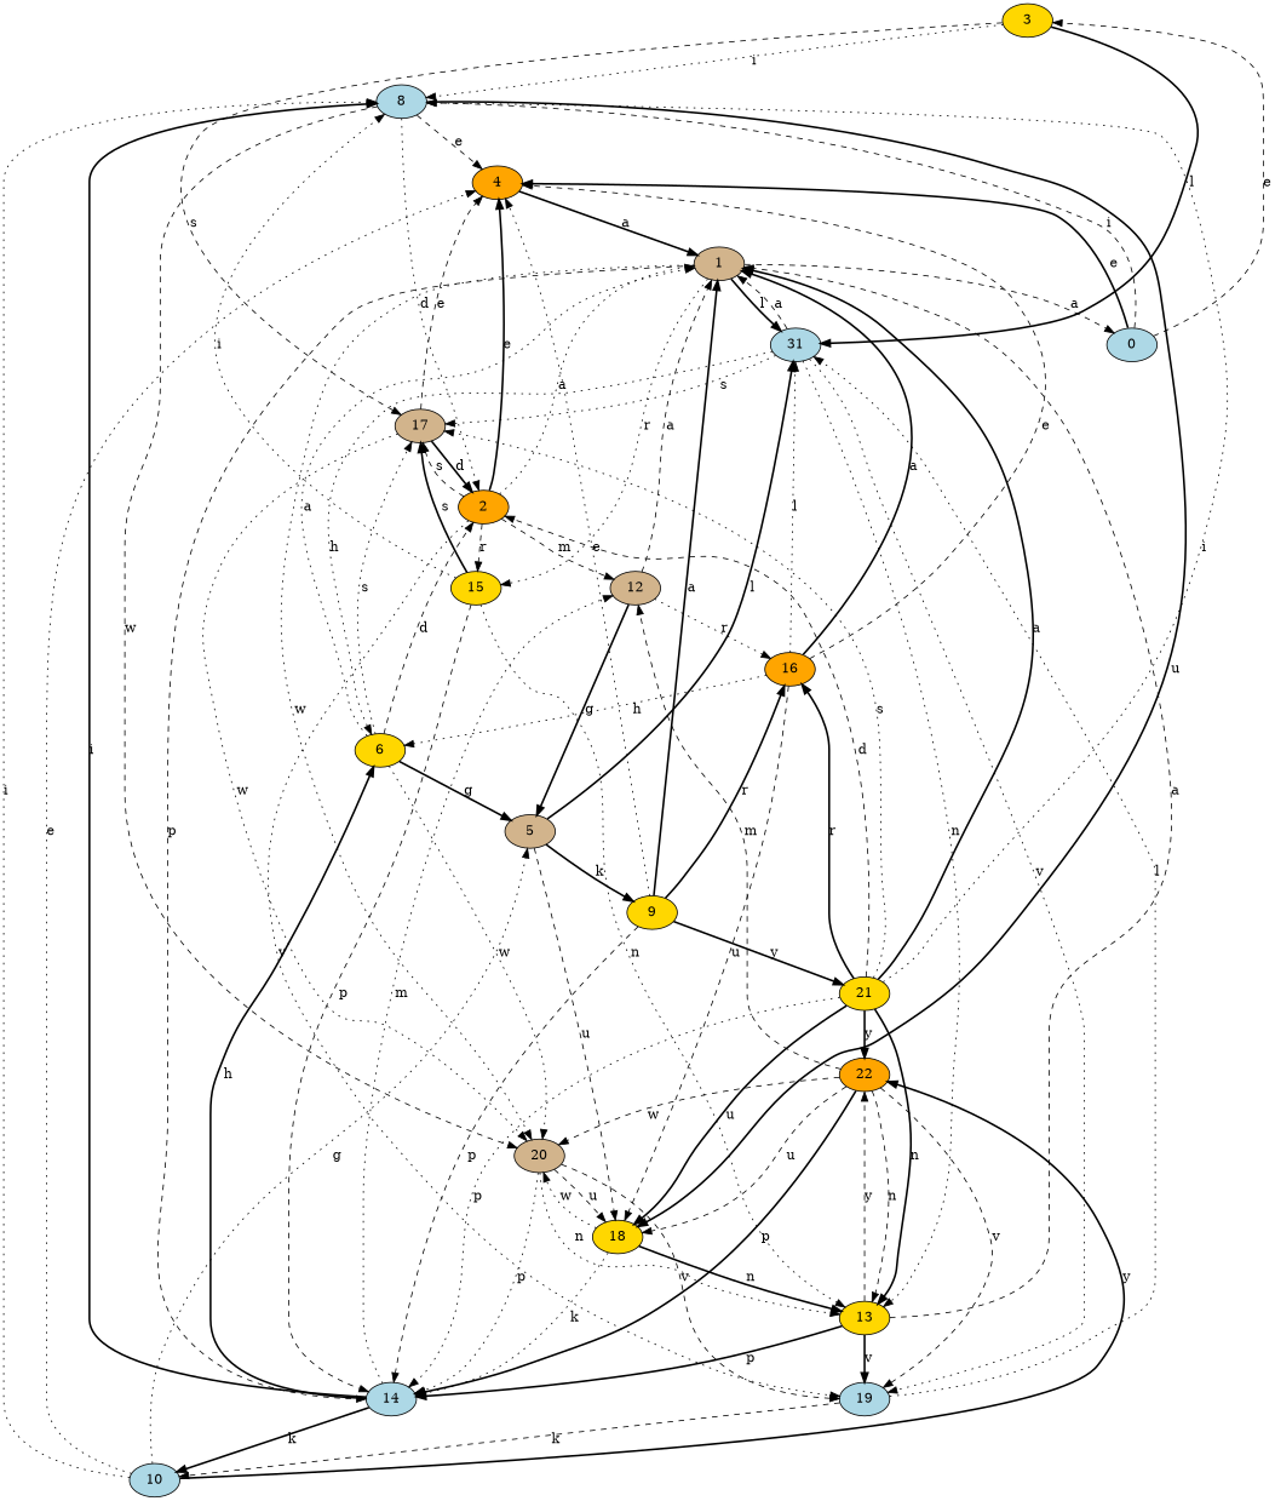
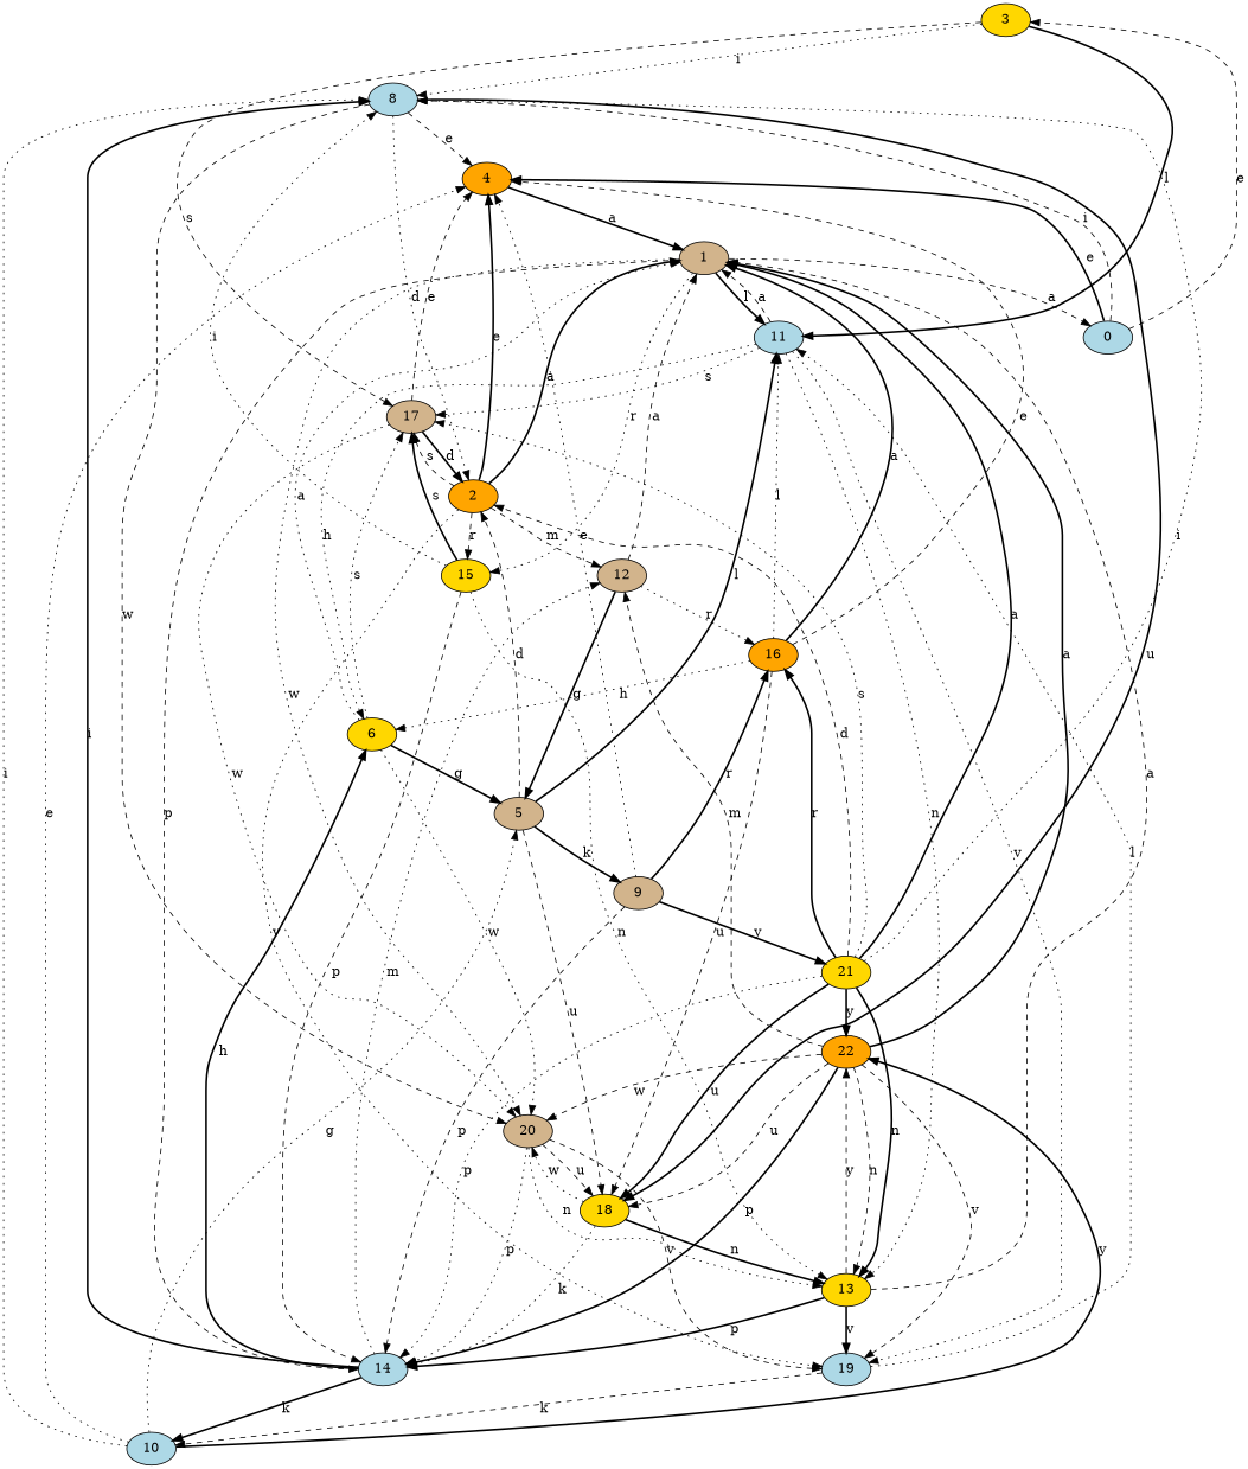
  strict digraph {
    node [fillcolor=gold style=filled]
    edge [style=dotted]
    3
    0 [fillcolor=lightblue]
    4 [fillcolor=orange]
    8 [fillcolor=lightblue]
-   11 [fillcolor=lightblue label=31]
+   11 [fillcolor=lightblue]
    17 [fillcolor=tan]
    1 [fillcolor=tan]
    20 [fillcolor=tan]
    2 [fillcolor=orange]
    18
    14 [fillcolor=lightblue]
    15
    19 [fillcolor=lightblue]
    6
    13
    12 [fillcolor=tan]
    10 [fillcolor=lightblue]
    5 [fillcolor=tan]
    16 [fillcolor=orange]
-   9
+   9 [fillcolor=tan]
    21
    22 [fillcolor=orange]
    3 -> 8 [label=i]
    3 -> 11 [label=l style=bold]
    3 -> 17 [label=s style=dashed]
    0 -> 3 [label=e style=dashed]
    0 -> 4 [label=e style=bold]
    0 -> 8 [label=i style=dashed]
    4 -> 1 [label=a style=bold]
    8 -> 4 [label=e style=dashed]
    8 -> 20 [label=w style=dashed]
    8 -> 2 [label=d]
    8 -> 18 [label=u style=bold]
    11 -> 17 [label=s]
    11 -> 1 [label=a style=dashed]
    11 -> 19 [label=v]
    11 -> 6 [label=h]
    11 -> 13 [label=n]
    17 -> 4 [label=e style=dashed]
    17 -> 20 [label=w]
    17 -> 2 [label=d style=bold]
    1 -> 0 [label=a style=dashed]
    1 -> 11 [label=l style=bold]
    1 -> 20 [label=w]
    1 -> 14 [label=p style=dashed]
    1 -> 15 [label=r]
    20 -> 18 [label=u style=dashed]
    20 -> 14 [label=p]
    20 -> 19 [label=v style=dashed]
    20 -> 13 [label=n]
    2 -> 4 [label=e style=bold]
    2 -> 17 [label=s style=dashed]
-   2 -> 1 [label=a]
+   2 -> 1 [label=a style=bold]
    2 -> 15 [label=r style=dashed]
    2 -> 19 [label=v]
    2 -> 12 [label=m style=dashed]
    18 -> 20 [label=w]
    18 -> 14 [label=k]
    18 -> 13 [label=n style=bold]
    14 -> 8 [label=i style=bold]
    14 -> 6 [label=h style=bold]
    14 -> 12 [label=m]
    14 -> 10 [label=k style=bold]
    15 -> 8 [label=i]
    15 -> 17 [label=s style=bold]
    15 -> 14 [label=p style=dashed]
    15 -> 13 [label=n]
    19 -> 11 [label=l]
    19 -> 10 [label=k style=dashed]
    6 -> 17 [label=s]
    6 -> 1 [label=a]
    6 -> 20 [label=w]
    6 -> 5 [label=g style=bold]
    13 -> 1 [label=a style=dashed]
    13 -> 14 [label=p style=bold]
    13 -> 19 [label=v style=bold]
    13 -> 22 [label=y style=dashed]
    12 -> 1 [label=a style=dashed]
    12 -> 5 [label=g style=bold]
    12 -> 16 [label=r]
    10 -> 4 [label=e]
    10 -> 8 [label=i]
    10 -> 5 [label=g]
    10 -> 22 [label=y style=bold]
    5 -> 11 [label=l style=bold]
-   6 -> 2 [label=d style=dashed]
+   5 -> 2 [label=d style=dashed]
    5 -> 18 [label=u style=dashed]
    5 -> 9 [label=k style=bold]
    16 -> 4 [label=e style=dashed]
    16 -> 11 [label=l]
    16 -> 1 [label=a style=bold]
    16 -> 18 [label=u style=dashed]
    16 -> 6 [label=h]
    9 -> 4 [label=e]
-   9 -> 1 [label=a style=bold]
+   22 -> 1 [label=a style=bold]
    9 -> 14 [label=p style=dashed]
    9 -> 16 [label=r style=bold]
    9 -> 21 [label=y style=bold]
    21 -> 8 [label=i]
    21 -> 17 [label=s]
    21 -> 1 [label=a style=bold]
    21 -> 2 [label=d style=dashed]
    21 -> 18 [label=u style=bold]
    21 -> 14 [label=p]
    21 -> 13 [label=n style=bold]
    21 -> 16 [label=r style=bold]
    21 -> 22 [label=y style=bold]
    22 -> 20 [label=w style=dashed]
    22 -> 18 [label=u style=dashed]
    22 -> 14 [label=p style=bold]
    22 -> 19 [label=v style=dashed]
    22 -> 13 [label=n style=dashed]
    22 -> 12 [label=m style=dashed]
  }
